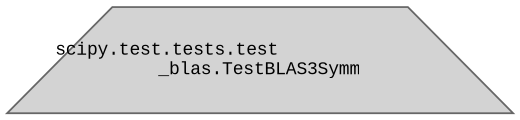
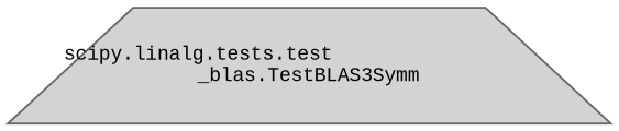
  digraph {
    rankdir=LR
    fontname="Liberation Mono"
-   n1 [color=grey40 fillcolor=lightgrey fontname="Liberation Mono" fontsize=10 height=0.2 label="scipy.test.tests.test\l_blas.TestBLAS3Symm" shape=trapezium style=filled width=0.4]
+   n1 [color=grey40 fillcolor=lightgrey fontname="Liberation Mono" fontsize=10 height=0.2 label="scipy.linalg.tests.test\l_blas.TestBLAS3Symm" shape=trapezium style=filled width=0.4]
  }
